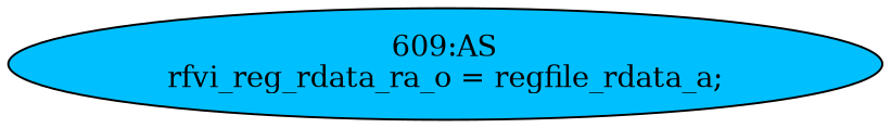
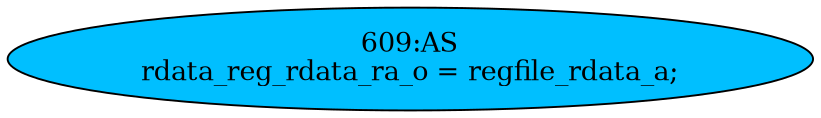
  strict digraph {
    fontname="DejaVu Serif"
-   n1 [ast="<pyverilog.vparser.ast.Assign object at 0x7f2237101bd0>" def_var="['rfvi_reg_rdata_ra_o']" fillcolor=deepskyblue label="609:AS\nrfvi_reg_rdata_ra_o = regfile_rdata_a;" statements="[]" style=filled typ=Assign use_var="['regfile_rdata_a']" fontname="DejaVu Serif"]
+   n1 [ast="<pyverilog.vparser.ast.Assign object at 0x7f2237101bd0>" def_var="['rfvi_reg_rdata_ra_o']" fillcolor=deepskyblue label="609:AS\nrdata_reg_rdata_ra_o = regfile_rdata_a;" statements="[]" style=filled typ=Assign use_var="['regfile_rdata_a']" fontname="DejaVu Serif"]
  }
